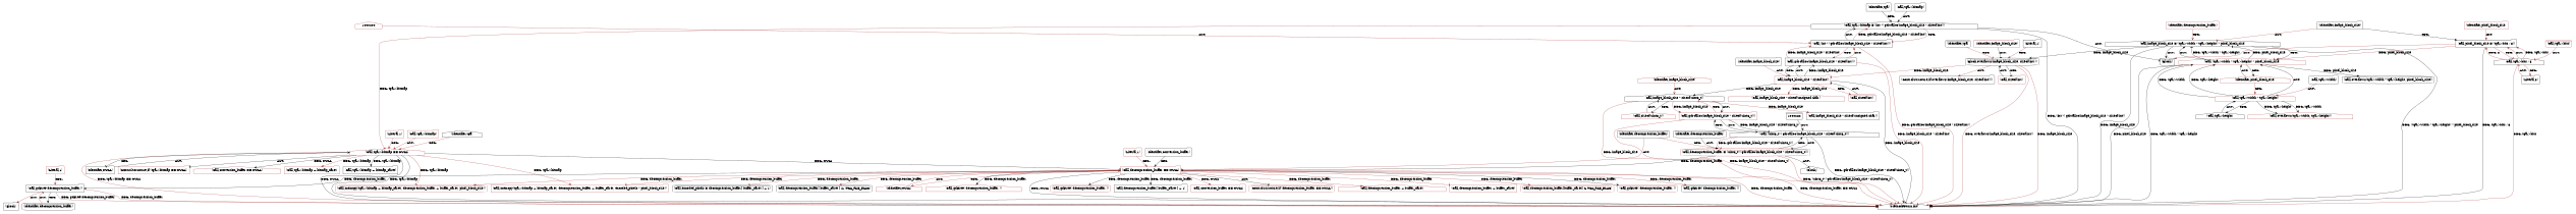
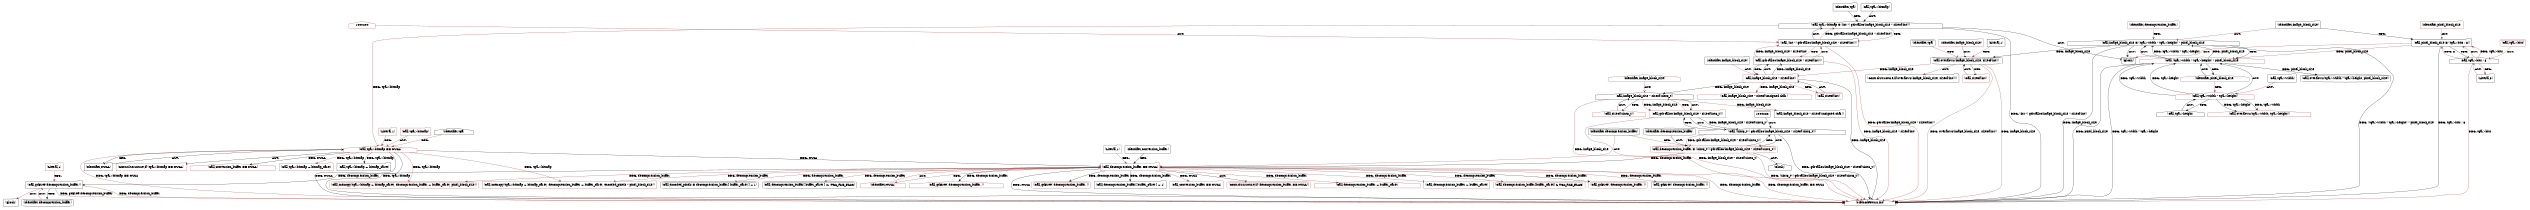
  digraph {
    node [color=black shape=folder]
    edge [arrowhead=vee color=brown]
    n1 [label="(Call,gdFree(decompression_buffer))"]
    n2 [label="(MethodReturn,int)" shape=house]
    n3 [label="(Identifier,decompression_buffer)" shape=cylinder]
    n4 [label="(Block,)"]
    n5 [color=brown label="(Call,decompression_buffer == NULL)"]
    n6 [label="(Call,encoded_pixels = decompression_buffer[ buffer_caret ] + 1)" shape=cylinder]
    n7 [label="(Call,decompression_buffer[ buffer_caret ] & !TGA_RLE_FLAG)" shape=cylinder]
    n8 [color=brown label="(Identifier,NULL)" shape=house]
    n9 [color=brown label="(Call,gdFree( decompression_buffer ))" shape=house]
    n10 [color=brown label="(Call,memcpy(tga->bitmap + bitmap_caret, decompression_buffer + buffer_caret, pixel_block_size))" shape=cylinder]
    n11 [color=brown label="(Call,memcpy(tga->bitmap + bitmap_caret, decompression_buffer + buffer_caret, encoded_pixels * pixel_block_size))"]
    n12 [color=brown label="(Call,gdFree( decompression_buffer ))" shape=cylinder]
    n13 [label="(Call,decompression_buffer[ buffer_caret ] + 1)"]
    n14 [color=brown label="(Call,conversion_buffer == NULL)"]
    n15 [color=brown label="(ControlStructure,if (decompression_buffer == NULL))" shape=cylinder]
    n16 [color=brown label="(Call,decompression_buffer + buffer_caret)" shape=house]
    n17 [color=brown label="(Call,decompression_buffer + buffer_caret)"]
    n18 [color=brown label="(Call,decompression_buffer[buffer_caret] & TGA_RLE_FLAG)" shape=cylinder]
    n19 [color=brown label="(Call,gdFree( decompression_buffer ))" shape=cylinder]
    n20 [label="(Call,gdFree( decompression_buffer ))" shape=cylinder]
    n21 [color=brown label="(Call,decompression_buffer = (uint8_t*) gdMalloc(image_block_size * sizeof(uint8_t)))" shape=cylinder]
    n22 [label="(Call,(uint8_t*) gdMalloc(image_block_size * sizeof(uint8_t)))" shape=house]
    n23 [label="(Block,)" shape=house]
-   n24 [color=brown label="(Call,gdMalloc(image_block_size * sizeof(uint8_t)))"]
+   n24 [color=brown label="(Call,gdMalloc(image_block_size * sizeof(int8_t)))"]
    n25 [label="(Call,image_block_size * sizeof(uint8_t))" shape=house]
    n26 [label="(Call,image_block_size * sizeof(unsigned char))"]
    n27 [color=brown label="(Call,sizeof(uint8_t))" shape=house]
    n28 [color=brown label="(Call,image_block_size * sizeof(int))"]
    n29 [label="(Call,gdMalloc(image_block_size * sizeof(int)))"]
    n30 [color=brown label="(Call,image_block_size * sizeof(unsigned char))" shape=house]
    n31 [color=brown label="(Call,sizeof(int))" shape=cylinder]
    n32 [label="(Call,(int *) gdMalloc(image_block_size * sizeof(int)))"]
-   n33 [label="(Block,overflow2(image_block_size, sizeof(int)))" shape=cylinder]
+   n33 [label="(Call,overflow2(image_block_size, sizeof(int)))" shape=cylinder]
    n34 [label="(ControlStructure,if(overflow2(image_block_size, sizeof(int))))"]
    n35 [color=brown label="(Call,sizeof(int))"]
    n36 [label="(Call,image_block_size = (tga->width * tga->height) * pixel_block_size)" shape=house]
    n37 [color=brown label="(Call,(tga->width * tga->height) * pixel_block_size)" shape=house]
    n38 [label="(Block,)" shape=cylinder]
    n39 [color=brown label="(Identifier,pixel_block_size)" shape=house]
    n40 [label="(Call,overflow2(tga->width * tga->height, pixel_block_size))" shape=cylinder]
    n41 [color=brown label="(Call,tga->width * tga->height)" shape=house]
    n42 [label="(Call,tga->height)" shape=house]
    n43 [color=brown label="(Call,overflow2(tga->width, tga->height))" shape=house]
    n44 [label="(Call,pixel_block_size = (tga->bits / 8))"]
    n45 [label="(Call,tga->bits / 8)" shape=house]
    n46 [label="(Literal,8)"]
    n47 [color=brown label="(Call,tga->bitmap == NULL)" shape=house]
    n48 [label="(Identifier,NULL)"]
    n49 [color=brown label="(ControlStructure,if (tga->bitmap == NULL))"]
    n50 [color=brown label="(Call,conversion_buffer == NULL)" shape=house]
    n51 [color=brown label="(Call,tga->bitmap + bitmap_caret)"]
    n52 [label="(Call,tga->bitmap + bitmap_caret)"]
    n53 [label="(Call,tga->bitmap = (int *) gdMalloc(image_block_size * sizeof(int)))" shape=house]
    n54 [color=brown label="(Identifier,image_block_size)" shape=house]
    n55 [label="(Identifier,tga)" shape=cylinder]
    n56 [label="(Identifier,tga)" shape=house]
    n57 [color=brown label="(Identifier,image_block_size)"]
    n58 [label="(Identifier,conversion_buffer)"]
    n59 [color=brown label="(Literal,1)"]
    n60 [color=brown label="(Identifier,decompression_buffer)"]
    n61 [color=brown label="(Literal,1)"]
    n62 [color=brown label="(Identifier,pixel_block_size)"]
    n63 [label="(Identifier,tga)"]
    n64 [label="(Identifier,decompression_buffer)" shape=cylinder]
    n65 [label="(Identifier,image_block_size)"]
    n66 [label="(Call,tga->bitmap)"]
    n67 [label="(Literal,1)"]
    n68 [label="(Identifier,image_block_size)"]
    n69 [color=brown label="(Call,tga->bits)" shape=cylinder]
    n70 [label="(Identifier,decompression_buffer)" shape=cylinder]
    n71 [color=brown label="(Literal,1)"]
    n72 [color=brown label="(Call,tga->bitmap)"]
    n73 [label="(Call,tga->width)"]
    1000282 [shape=cylinder]
    1000204 [color=brown shape=house]
    n1 -> n2 [arrowhead=tee label="DDG: decompression_buffer"]
    n1 -> n2 [label="DDG: gdFree(decompression_buffer)"]
    n1 -> n3 [color=black label="CFG: "]
    n1 -> n4 [label="AST: "]
    n3 -> n1 [arrowhead=tee label="AST: "]
    n5 -> n1 [color=black label="DDG: decompression_buffer"]
    n5 -> n2 [arrowhead=tee color=black label="DDG: NULL"]
    n5 -> n2 [label="DDG: decompression_buffer"]
    n5 -> n2 [arrowhead=normal label="DDG: decompression_buffer == NULL"]
    n5 -> n6 [arrowhead=tee label="DDG: decompression_buffer"]
    n5 -> n7 [label="DDG: decompression_buffer"]
    n5 -> n8 [label="CFG: "]
    n5 -> n9 [arrowhead=normal color=black label="DDG: decompression_buffer"]
    n5 -> n10 [arrowhead=normal label="DDG: decompression_buffer"]
    n5 -> n11 [arrowhead=tee label="DDG: decompression_buffer"]
    n5 -> n12 [color=black label="DDG: decompression_buffer"]
    n5 -> n13 [color=black label="DDG: decompression_buffer"]
    n5 -> n14 [arrowhead=normal label="DDG: NULL"]
    n5 -> n15 [arrowhead=tee color=black label="AST: "]
    n5 -> n16 [arrowhead=normal label="DDG: decompression_buffer"]
    n5 -> n17 [arrowhead=tee label="DDG: decompression_buffer"]
    n5 -> n18 [label="DDG: decompression_buffer"]
    n5 -> n19 [color=black label="DDG: decompression_buffer"]
    n5 -> n20 [label="DDG: decompression_buffer"]
    n8 -> n5 [label="AST: "]
    n21 -> n2 [label="DDG: (uint8_t*) gdMalloc(image_block_size * sizeof(uint8_t))"]
    n21 -> n5 [arrowhead=normal color=black label="DDG: decompression_buffer"]
    n21 -> n22 [color=black label="CFG: "]
    n21 -> n23 [arrowhead=tee color=black label="AST: "]
    n22 -> n2 [color=black label="DDG: gdMalloc(image_block_size * sizeof(uint8_t))"]
    n22 -> n21 [arrowhead=tee color=black label="AST: "]
    n22 -> n21 [arrowhead=tee label="DDG: gdMalloc(image_block_size * sizeof(uint8_t))"]
    n22 -> n24 [arrowhead=normal color=black label="CFG: "]
    n24 -> n2 [arrowhead=tee label="DDG: image_block_size * sizeof(uint8_t)"]
    n24 -> n22 [color=black label="AST: "]
    n24 -> n22 [arrowhead=tee color=black label="DDG: image_block_size * sizeof(uint8_t)"]
    n24 -> n25 [arrowhead=tee label="CFG: "]
    n25 -> n2 [arrowhead=normal label="DDG: image_block_size"]
    n25 -> n24 [color=black label="AST: "]
    n25 -> n24 [arrowhead=normal label="DDG: image_block_size"]
    n25 -> n26 [label="DDG: image_block_size"]
    n25 -> n27 [arrowhead=tee color=black label="CFG: "]
    n27 -> n25 [arrowhead=tee color=black label="AST: "]
    n28 -> n2 [arrowhead=tee color=black label="DDG: image_block_size"]
    n28 -> n25 [arrowhead=normal color=black label="DDG: image_block_size"]
    n28 -> n29 [color=black label="AST: "]
    n28 -> n29 [arrowhead=tee color=black label="DDG: image_block_size"]
    n28 -> n30 [arrowhead=normal label="DDG: image_block_size"]
    n28 -> n31 [label="CFG: "]
    n29 -> n2 [label="DDG: image_block_size * sizeof(int)"]
    n29 -> n28 [arrowhead=normal color=black label="CFG: "]
    n29 -> n32 [arrowhead=normal label="AST: "]
    n29 -> n32 [label="DDG: image_block_size * sizeof(int)"]
    n31 -> n28 [arrowhead=tee color=black label="AST: "]
    n32 -> n2 [arrowhead=tee label="DDG: gdMalloc(image_block_size * sizeof(int))"]
    n32 -> n29 [arrowhead=normal label="CFG: "]
    n32 -> n53 [color=black label="AST: "]
    n32 -> n53 [label="DDG: gdMalloc(image_block_size * sizeof(int))"]
    n33 -> n2 [arrowhead=normal label="DDG: overflow2(image_block_size, sizeof(int))"]
    n33 -> n2 [arrowhead=tee label="DDG: image_block_size"]
    n33 -> n28 [arrowhead=tee label="DDG: image_block_size"]
    n33 -> n34 [arrowhead=normal label="AST: "]
    n33 -> n35 [arrowhead=tee color=black label="CFG: "]
    n35 -> n33 [color=black label="AST: "]
    n36 -> n2 [arrowhead=normal color=black label="DDG: image_block_size"]
    n36 -> n2 [color=black label="DDG: (tga->width * tga->height) * pixel_block_size"]
    n36 -> n33 [color=black label="DDG: image_block_size"]
    n36 -> n37 [color=black label="CFG: "]
    n36 -> n38 [color=black label="AST: "]
    n37 -> n2 [arrowhead=normal color=black label="DDG: pixel_block_size"]
    n37 -> n2 [arrowhead=normal color=black label="DDG: tga->width * tga->height"]
    n37 -> n36 [arrowhead=normal color=black label="AST: "]
    n37 -> n36 [arrowhead=tee color=black label="DDG: tga->width * tga->height"]
    n37 -> n36 [arrowhead=tee color=black label="DDG: pixel_block_size"]
    n37 -> n39 [color=black label="CFG: "]
    n37 -> n40 [arrowhead=normal color=black label="DDG: pixel_block_size"]
    n39 -> n37 [arrowhead=normal color=black label="AST: "]
    n39 -> n41 [arrowhead=normal label="CFG: "]
    n41 -> n37 [color=black label="AST: "]
    n41 -> n37 [arrowhead=normal color=black label="DDG: tga->width"]
    n41 -> n37 [color=black label="DDG: tga->height"]
    n41 -> n42 [color=black label="CFG: "]
    n41 -> n43 [color=black label="DDG: tga->width"]
    n41 -> n43 [arrowhead=normal color=black label="DDG: tga->height"]
    n42 -> n41 [arrowhead=normal color=black label="AST: "]
    n44 -> n2 [arrowhead=tee color=black label="DDG: tga->bits / 8"]
    n44 -> n37 [arrowhead=tee label="DDG: pixel_block_size"]
    n44 -> n38 [label="AST: "]
-   n44 -> n45 [arrowhead=tee label="CFG: "]
+   n44 -> n45 [arrowhead=tee color=black label="CFG: "]
    n45 -> n2 [label="DDG: tga->bits"]
    n45 -> n44 [label="AST: "]
    n45 -> n44 [label="DDG: tga->bits"]
    n45 -> n44 [label="DDG: 8"]
    n45 -> n46 [arrowhead=normal label="CFG: "]
    n46 -> n45 [arrowhead=tee label="AST: "]
    n47 -> n2 [arrowhead=tee color=black label="DDG: tga->bitmap"]
    n47 -> n2 [arrowhead=tee label="DDG: tga->bitmap == NULL"]
    n47 -> n2 [color=black label="DDG: NULL"]
    n47 -> n5 [arrowhead=tee color=black label="DDG: NULL"]
    n47 -> n10 [arrowhead=tee label="DDG: tga->bitmap"]
    n47 -> n11 [label="DDG: tga->bitmap"]
    n47 -> n48 [arrowhead=tee color=black label="CFG: "]
    n47 -> n49 [arrowhead=tee color=black label="AST: "]
    n47 -> n50 [color=black label="DDG: NULL"]
    n47 -> n51 [arrowhead=normal label="DDG: tga->bitmap"]
    n47 -> n52 [arrowhead=normal color=black label="DDG: tga->bitmap"]
    n48 -> n47 [color=black label="AST: "]
    n53 -> n2 [color=black label="DDG: (int *) gdMalloc(image_block_size * sizeof(int))"]
    n53 -> n32 [arrowhead=tee label="CFG: "]
    n53 -> n38 [arrowhead=tee color=black label="AST: "]
    n53 -> n47 [arrowhead=tee label="DDG: tga->bitmap"]
    n54 -> n25 [label="AST: "]
    n55 -> n33 [arrowhead=tee label="CFG: "]
    n56 -> n47 [arrowhead=normal label="CFG: "]
    n57 -> n33 [arrowhead=tee color=black label="AST: "]
    n58 -> n5 [color=black label="CFG: "]
    n59 -> n1 [label="CFG: "]
    n60 -> n36 [label="CFG: "]
    n61 -> n5 [label="CFG: "]
    n62 -> n44 [arrowhead=normal label="AST: "]
    n63 -> n53 [color=black label="CFG: "]
    n64 -> n5 [arrowhead=tee label="AST: "]
    n64 -> n21 [arrowhead=normal label="CFG: "]
    n65 -> n36 [arrowhead=tee label="AST: "]
    n65 -> n44 [arrowhead=normal color=black label="CFG: "]
    n66 -> n53 [color=black label="AST: "]
    n67 -> n33 [label="CFG: "]
    n68 -> n28 [arrowhead=tee label="AST: "]
    n69 -> n45 [arrowhead=tee label="AST: "]
    n70 -> n21 [arrowhead=normal color=black label="AST: "]
    n71 -> n47 [label="CFG: "]
    n72 -> n47 [label="AST: "]
    n73 -> n41 [arrowhead=normal label="AST: "]
    1000282 -> n22 [color=black label="AST: "]
    1000204 -> n32 [arrowhead=normal label="AST: "]
  }
